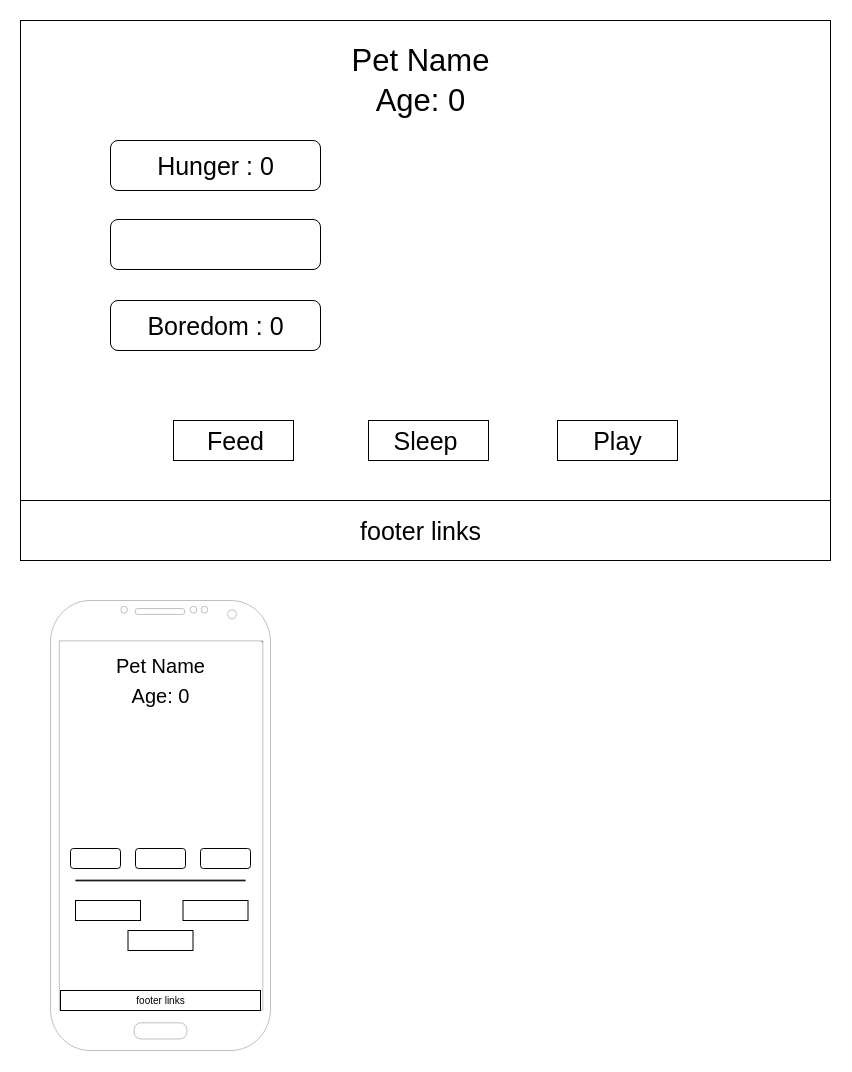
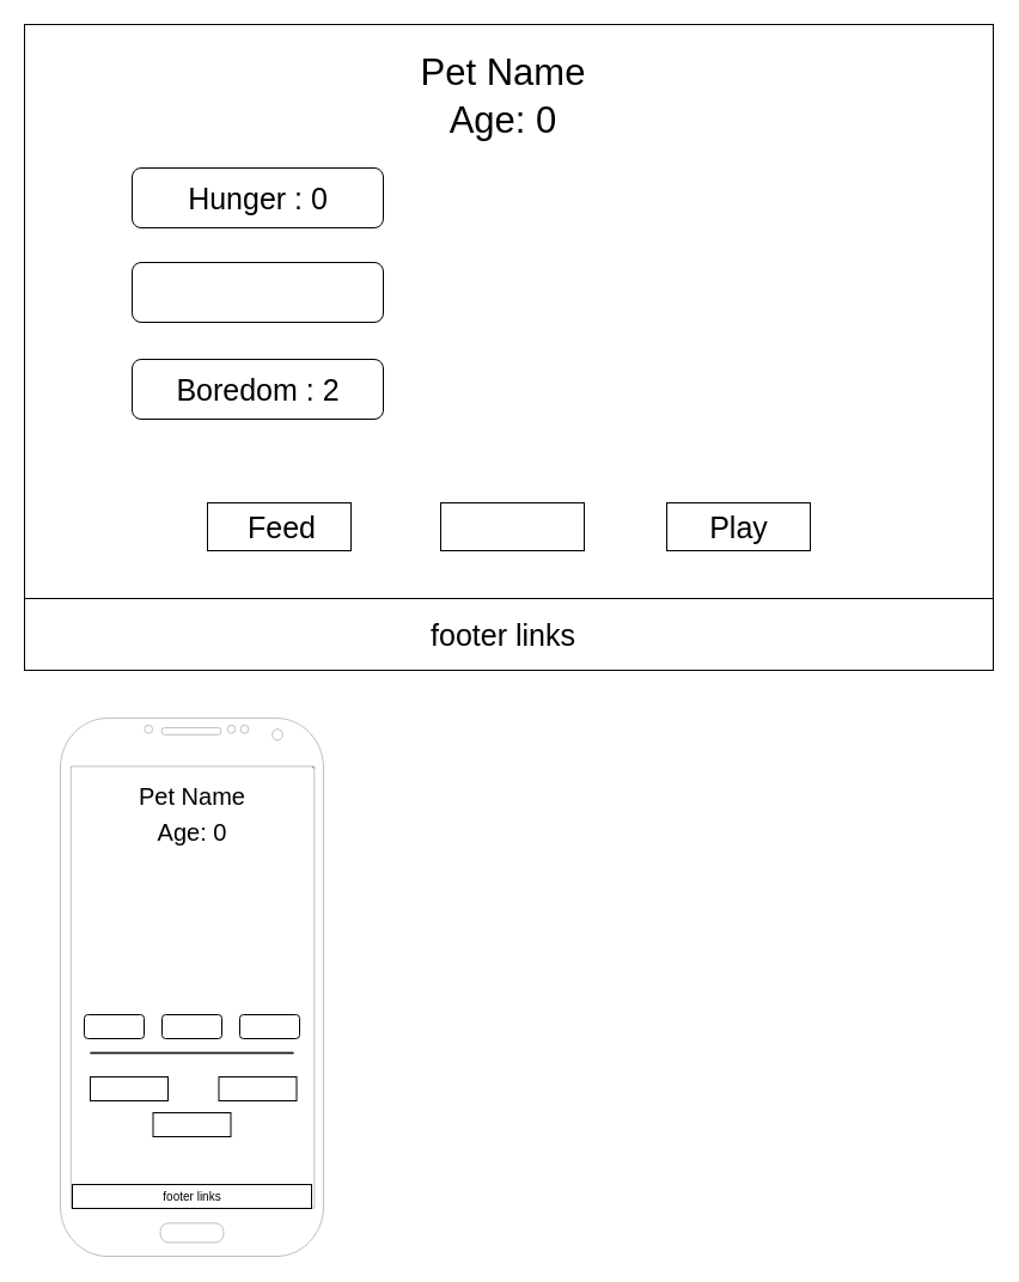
  <mxCell id="0" />
  <mxCell id="1" parent="0" />
  <mxCell id="2" value="" style="rounded=1;whiteSpace=wrap;html=1;fontSize=25;" vertex="1" parent="1"><mxGeometry x="50" y="630" width="220" height="400" as="geometry" /></mxCell>
  <mxCell id="3" value="" style="rounded=0;whiteSpace=wrap;html=1;" vertex="1" parent="1"><mxGeometry x="20" y="20" width="810" height="540" as="geometry" /></mxCell>
  <mxCell id="4" value="" style="shape=image;html=1;verticalAlign=top;verticalLabelPosition=bottom;labelBackgroundColor=#ffffff;imageAspect=0;aspect=fixed;image=https://cdn3.iconfinder.com/data/icons/halloween-36/64/_Cat-128.png" vertex="1" parent="1"><mxGeometry x="502" y="129" width="230" height="230" as="geometry" /></mxCell>
  <mxCell id="5" value="Pet Name" style="text;html=1;resizable=0;autosize=1;align=center;verticalAlign=middle;points=[];fillColor=none;strokeColor=none;rounded=0;fontSize=31;" vertex="1" parent="1"><mxGeometry x="345" y="40" width="150" height="40" as="geometry" /></mxCell>
  <mxCell id="6" value="" style="rounded=1;whiteSpace=wrap;html=1;fontSize=31;" vertex="1" parent="1"><mxGeometry x="110" y="140" width="210" height="50" as="geometry" /></mxCell>
  <mxCell id="7" value="" style="rounded=1;whiteSpace=wrap;html=1;fontSize=31;" vertex="1" parent="1"><mxGeometry x="110" y="219" width="210" height="50" as="geometry" /></mxCell>
  <mxCell id="8" value="" style="rounded=1;whiteSpace=wrap;html=1;fontSize=31;" vertex="1" parent="1"><mxGeometry x="110" y="300" width="210" height="50" as="geometry" /></mxCell>
  <mxCell id="9" value="" style="rounded=0;whiteSpace=wrap;html=1;fontSize=31;" vertex="1" parent="1"><mxGeometry x="173" y="420" width="120" height="40" as="geometry" /></mxCell>
  <mxCell id="10" value="" style="rounded=0;whiteSpace=wrap;html=1;fontSize=31;" vertex="1" parent="1"><mxGeometry x="557" y="420" width="120" height="40" as="geometry" /></mxCell>
  <mxCell id="11" value="" style="rounded=0;whiteSpace=wrap;html=1;fontSize=31;" vertex="1" parent="1"><mxGeometry x="368" y="420" width="120" height="40" as="geometry" /></mxCell>
  <mxCell id="12" value="Hunger : 0" style="text;html=1;resizable=0;autosize=1;align=center;verticalAlign=middle;points=[];fillColor=none;strokeColor=none;rounded=0;fontSize=25;" vertex="1" parent="1"><mxGeometry x="150" y="145" width="130" height="40" as="geometry" /></mxCell>
- <mxCell id="13" value="Boredom : 0" style="text;html=1;resizable=0;autosize=1;align=center;verticalAlign=middle;points=[];fillColor=none;strokeColor=none;rounded=0;fontSize=25;" vertex="1" parent="1"><mxGeometry x="140" y="305" width="150" height="40" as="geometry" /></mxCell>
+ <mxCell id="13" value="Boredom : 2" style="text;html=1;resizable=0;autosize=1;align=center;verticalAlign=middle;points=[];fillColor=none;strokeColor=none;rounded=0;fontSize=25;" vertex="1" parent="1"><mxGeometry x="140" y="305" width="150" height="40" as="geometry" /></mxCell>
  <mxCell id="14" value="" style="rounded=0;whiteSpace=wrap;html=1;fontSize=25;" vertex="1" parent="1"><mxGeometry x="20" y="500" width="810" height="60" as="geometry" /></mxCell>
  <mxCell id="15" value="footer links" style="text;html=1;resizable=0;autosize=1;align=center;verticalAlign=middle;points=[];fillColor=none;strokeColor=none;rounded=0;fontSize=25;" vertex="1" parent="1"><mxGeometry x="350" y="510" width="140" height="40" as="geometry" /></mxCell>
  <mxCell id="16" value="" style="verticalLabelPosition=bottom;verticalAlign=top;html=1;shadow=0;dashed=0;strokeWidth=1;shape=mxgraph.android.phone2;strokeColor=#c0c0c0;fontSize=25;" vertex="1" parent="1"><mxGeometry x="50" y="600" width="220" height="450" as="geometry" /></mxCell>
  <mxCell id="17" value="" style="shape=image;html=1;verticalAlign=top;verticalLabelPosition=bottom;labelBackgroundColor=#ffffff;imageAspect=0;aspect=fixed;image=https://cdn3.iconfinder.com/data/icons/halloween-36/64/_Cat-128.png" vertex="1" parent="1"><mxGeometry x="110" y="720" width="100" height="100" as="geometry" /></mxCell>
  <mxCell id="18" value="Feed" style="text;html=1;resizable=0;autosize=1;align=center;verticalAlign=middle;points=[];fillColor=none;strokeColor=none;rounded=0;fontSize=25;" vertex="1" parent="1"><mxGeometry x="200" y="420" width="70" height="40" as="geometry" /></mxCell>
  <mxCell id="19" style="edgeStyle=orthogonalEdgeStyle;rounded=0;orthogonalLoop=1;jettySize=auto;html=1;exitX=0.5;exitY=1;exitDx=0;exitDy=0;fontSize=25;" edge="1" parent="1"><mxGeometry relative="1" as="geometry"><mxPoint x="160" y="870" as="sourcePoint" /><mxPoint x="160" y="870" as="targetPoint" /></mxGeometry></mxCell>
  <mxCell id="20" value="" style="rounded=1;whiteSpace=wrap;html=1;fontSize=31;" vertex="1" parent="1"><mxGeometry x="135" y="848" width="50" height="20" as="geometry" /></mxCell>
  <mxCell id="21" value="" style="rounded=1;whiteSpace=wrap;html=1;fontSize=31;" vertex="1" parent="1"><mxGeometry x="70" y="848" width="50" height="20" as="geometry" /></mxCell>
  <mxCell id="22" value="" style="rounded=1;whiteSpace=wrap;html=1;fontSize=31;" vertex="1" parent="1"><mxGeometry x="200" y="848" width="50" height="20" as="geometry" /></mxCell>
  <mxCell id="23" value="" style="rounded=0;whiteSpace=wrap;html=1;fontSize=31;" vertex="1" parent="1"><mxGeometry x="75" y="900" width="65" height="20" as="geometry" /></mxCell>
  <mxCell id="24" value="" style="rounded=0;whiteSpace=wrap;html=1;fontSize=31;" vertex="1" parent="1"><mxGeometry x="127.5" y="930" width="65" height="20" as="geometry" /></mxCell>
  <mxCell id="25" value="" style="rounded=0;whiteSpace=wrap;html=1;fontSize=31;" vertex="1" parent="1"><mxGeometry x="182.5" y="900" width="65" height="20" as="geometry" /></mxCell>
  <mxCell id="26" value="" style="rounded=0;whiteSpace=wrap;html=1;fontSize=31;" vertex="1" parent="1"><mxGeometry x="60" y="990" width="200" height="20" as="geometry" /></mxCell>
  <mxCell id="27" value="footer links" style="text;html=1;resizable=0;autosize=1;align=center;verticalAlign=middle;points=[];fillColor=none;strokeColor=none;rounded=0;fontSize=10;" vertex="1" parent="1"><mxGeometry x="130" y="990" width="60" height="20" as="geometry" /></mxCell>
  <mxCell id="28" value="" style="shape=link;html=1;rounded=0;fontSize=10;width=-0.638;" edge="1" parent="1"><mxGeometry width="100" relative="1" as="geometry"><mxPoint x="75" y="880" as="sourcePoint" /><mxPoint x="245" y="880" as="targetPoint" /></mxGeometry></mxCell>
  <mxCell id="29" value="Pet Name" style="text;html=1;resizable=0;autosize=1;align=center;verticalAlign=middle;points=[];fillColor=none;strokeColor=none;rounded=0;fontSize=20;" vertex="1" parent="1"><mxGeometry x="110" y="650" width="100" height="30" as="geometry" /></mxCell>
- <mxCell id="30" value="Sleep" style="text;html=1;resizable=0;autosize=1;align=center;verticalAlign=middle;points=[];fillColor=none;strokeColor=none;rounded=0;fontSize=25;" vertex="1" parent="1"><mxGeometry x="385" y="420" width="80" height="40" as="geometry" /></mxCell>
  <mxCell id="31" value="Play" style="text;html=1;resizable=0;autosize=1;align=center;verticalAlign=middle;points=[];fillColor=none;strokeColor=none;rounded=0;fontSize=25;" vertex="1" parent="1"><mxGeometry x="587" y="420" width="60" height="40" as="geometry" /></mxCell>
  <mxCell id="32" value="Age: 0" style="text;html=1;resizable=0;autosize=1;align=center;verticalAlign=middle;points=[];fillColor=none;strokeColor=none;rounded=0;fontSize=20;" vertex="1" parent="1"><mxGeometry x="125" y="680" width="70" height="30" as="geometry" /></mxCell>
  <mxCell id="33" value="Age: 0" style="text;html=1;resizable=0;autosize=1;align=center;verticalAlign=middle;points=[];fillColor=none;strokeColor=none;rounded=0;fontSize=31;" vertex="1" parent="1"><mxGeometry x="365" y="80" width="110" height="40" as="geometry" /></mxCell>
